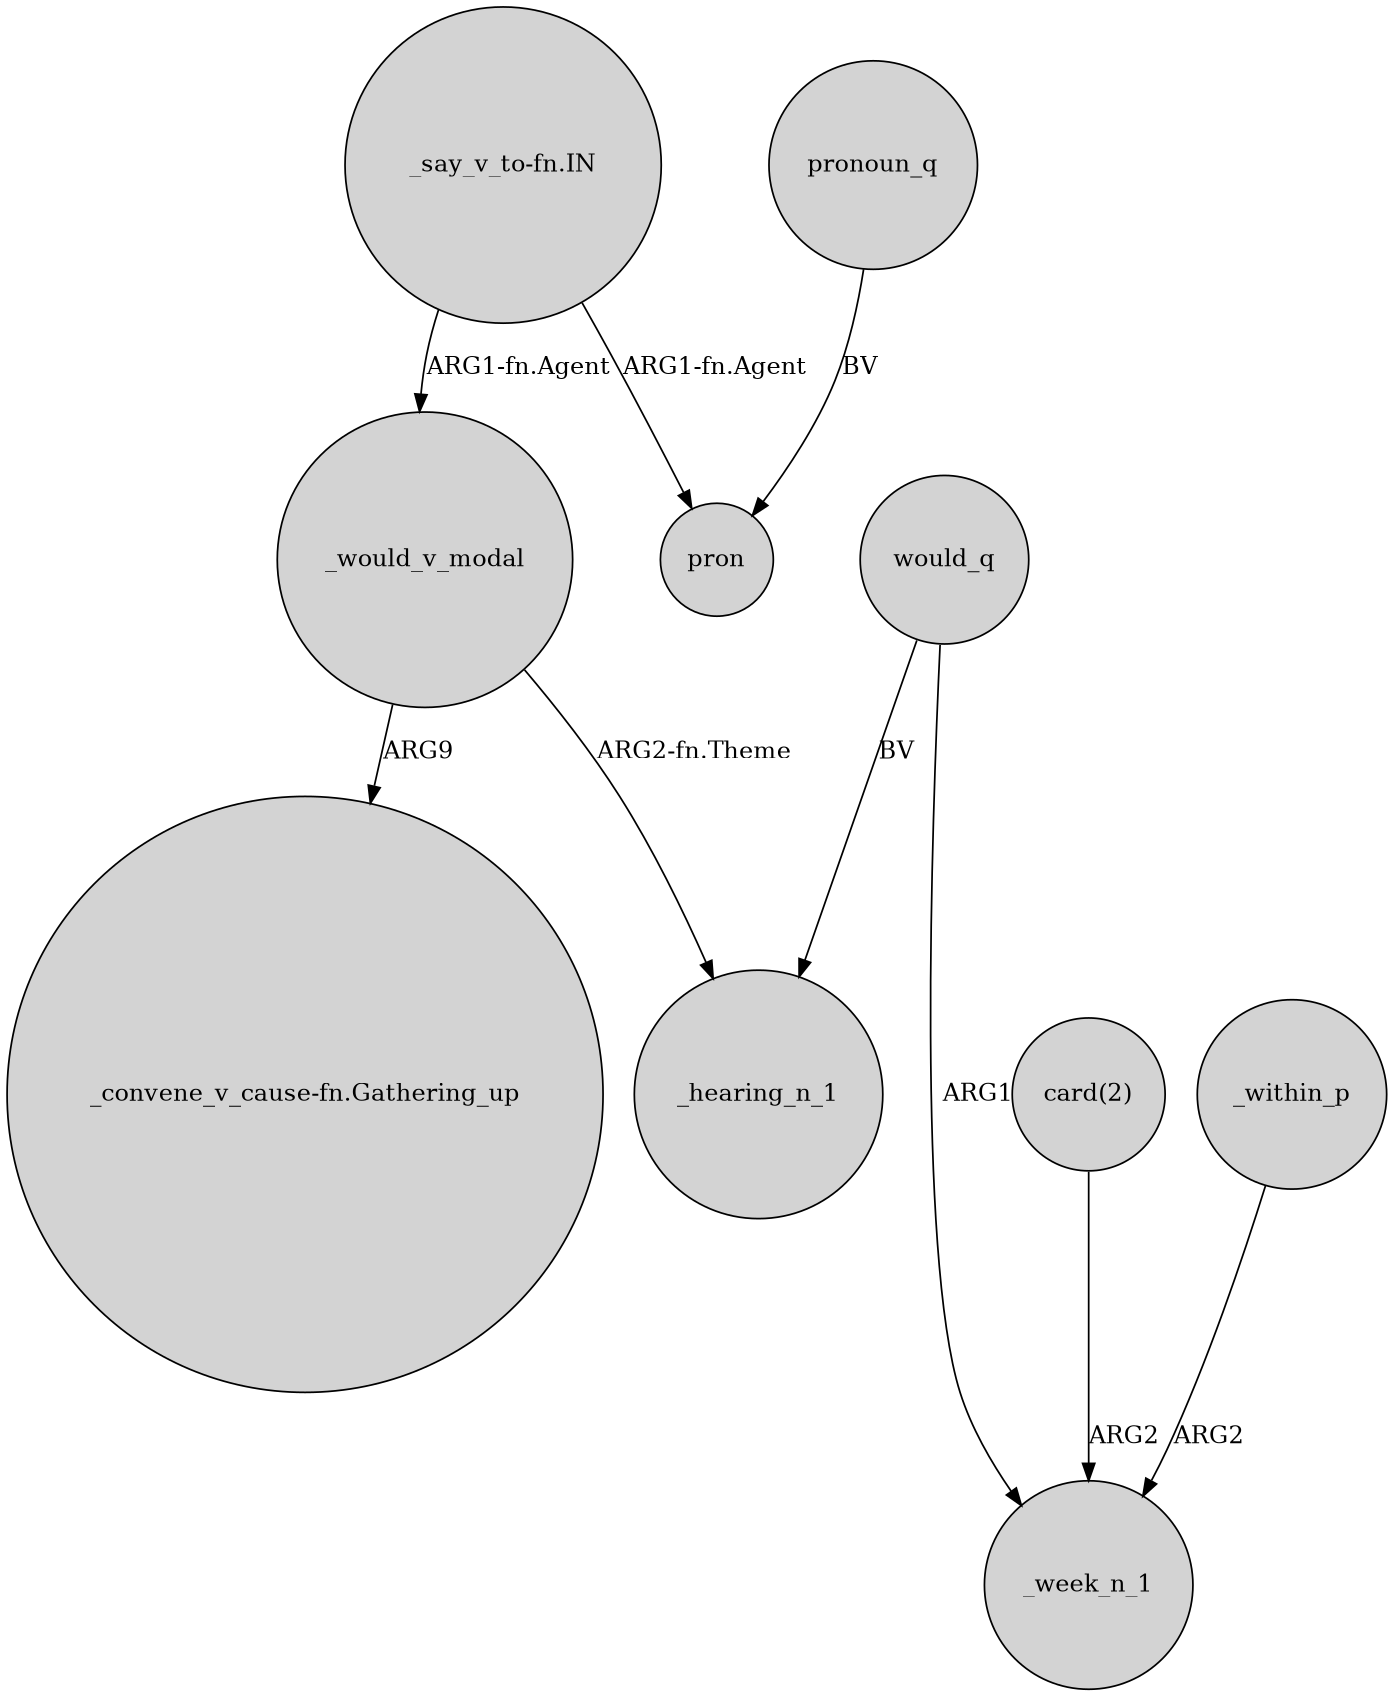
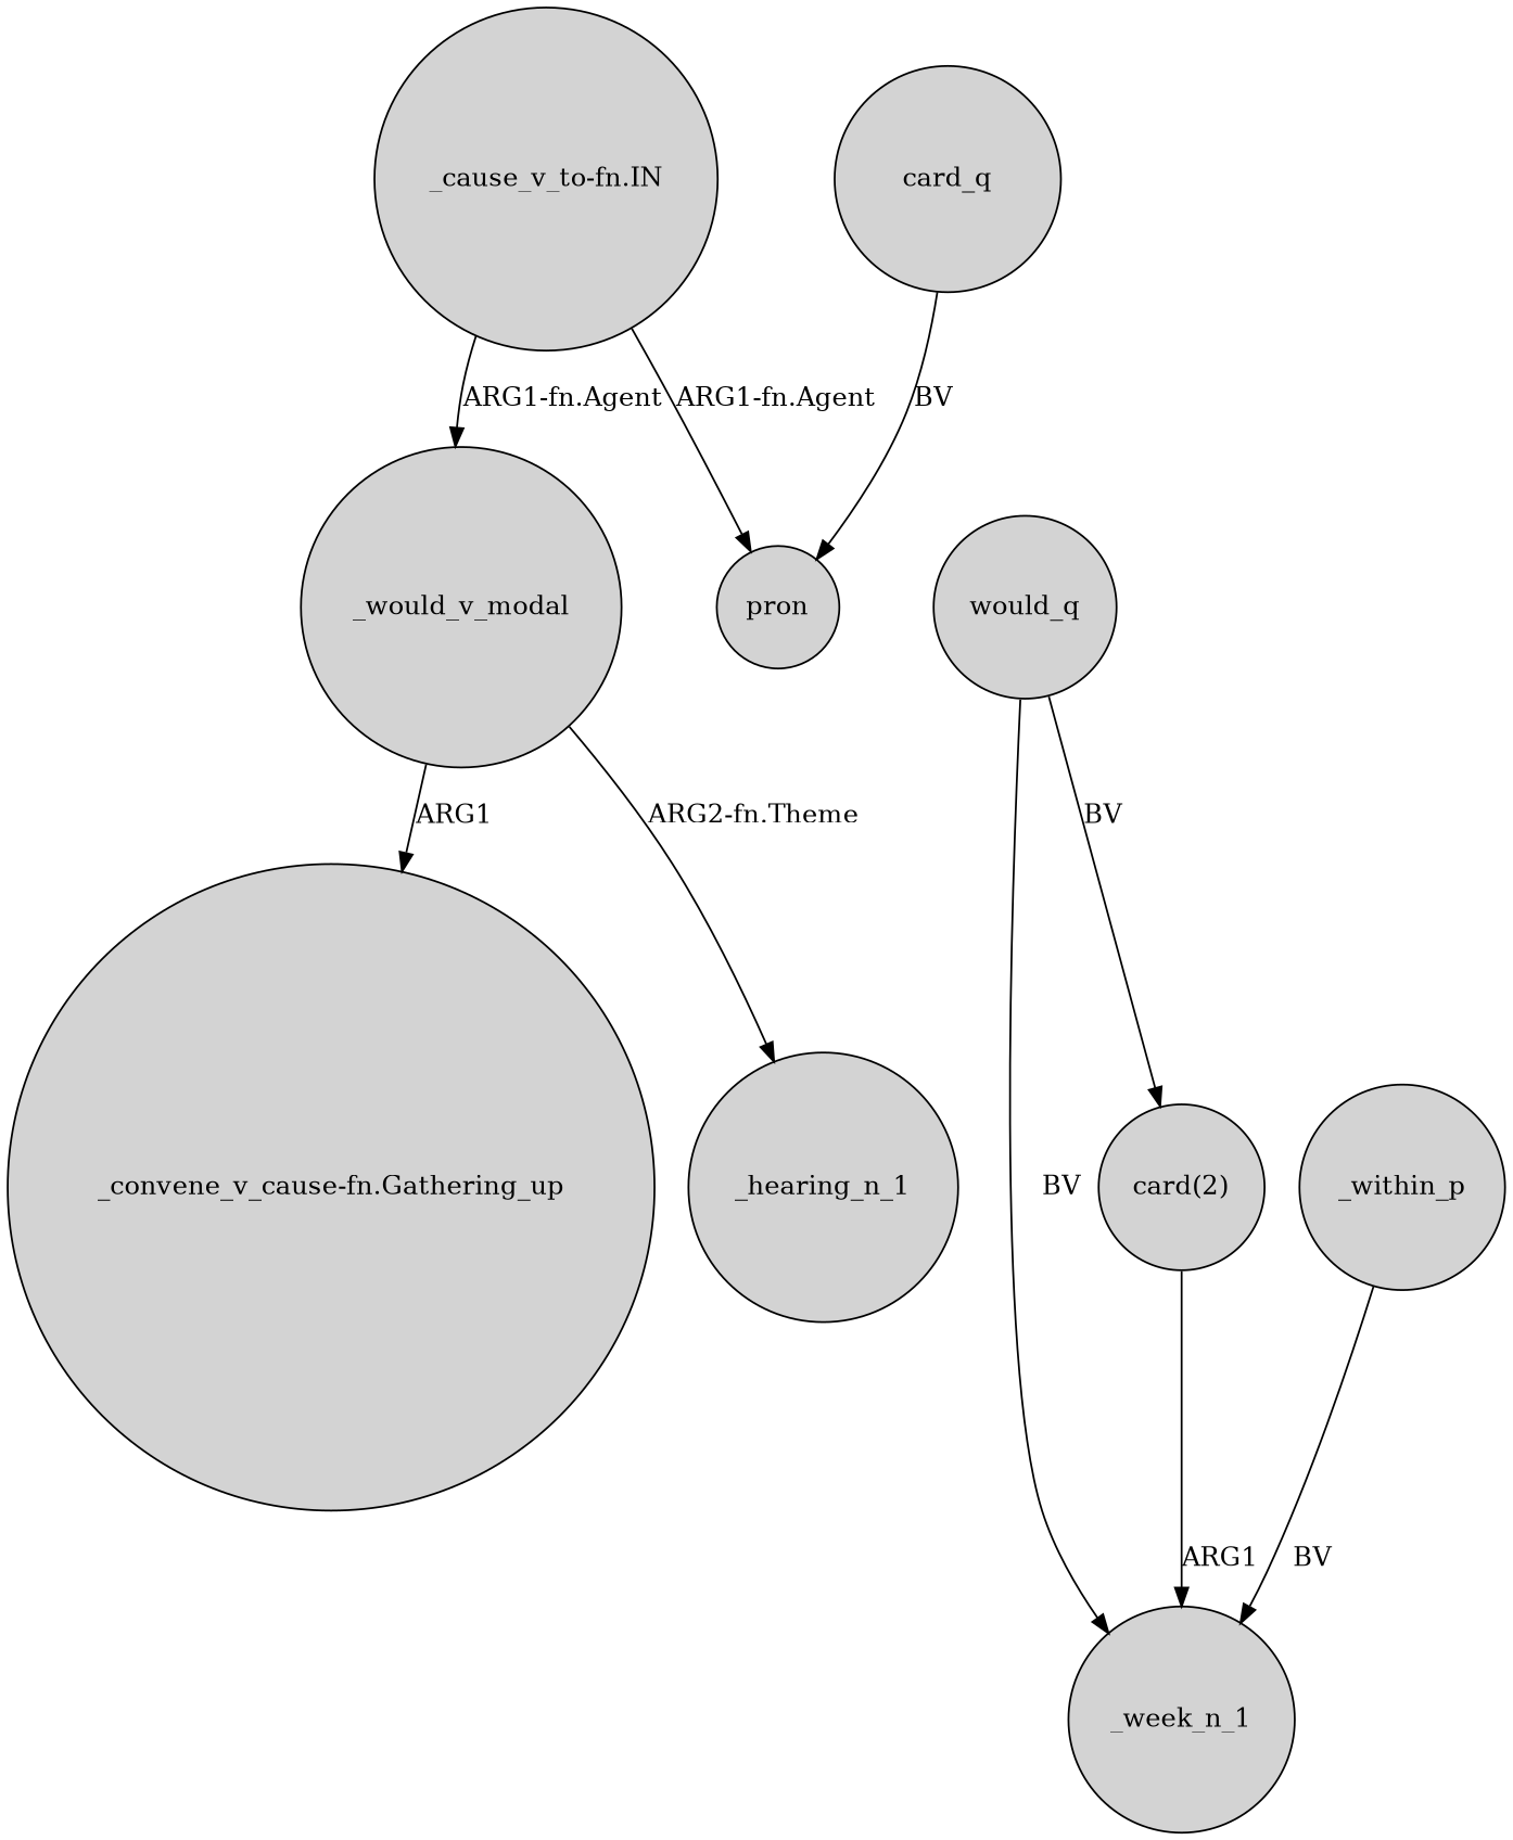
  digraph {
    node [shape=circle style=filled]
-   "_say_v_to-fn.IN"
+   "_say_v_to-fn.IN" [label="_cause_v_to-fn.IN"]
    _would_v_modal
    pron
    "_convene_v_cause-fn.Gathering_up"
    _hearing_n_1
    n6 [label=would_q]
    _week_n_1
    "card(2)"
    _within_p
-   pronoun_q
+   pronoun_q [label=card_q]
    "_say_v_to-fn.IN" -> _would_v_modal [label="ARG1-fn.Agent"]
    "_say_v_to-fn.IN" -> pron [label="ARG1-fn.Agent"]
-   _would_v_modal -> "_convene_v_cause-fn.Gathering_up" [label=ARG9]
+   _would_v_modal -> "_convene_v_cause-fn.Gathering_up" [label=ARG1]
    _would_v_modal -> _hearing_n_1 [label="ARG2-fn.Theme"]
-   n6 -> _hearing_n_1 [label=BV]
-   n6 -> _week_n_1 [label=ARG1]
-   "card(2)" -> _week_n_1 [label=ARG2]
-   _within_p -> _week_n_1 [label=ARG2]
+   n6 -> "card(2)" [label=BV]
+   n6 -> _week_n_1 [label=BV]
+   "card(2)" -> _week_n_1 [label=ARG1]
+   _within_p -> _week_n_1 [label=BV]
    pronoun_q -> pron [label=BV]
  }
